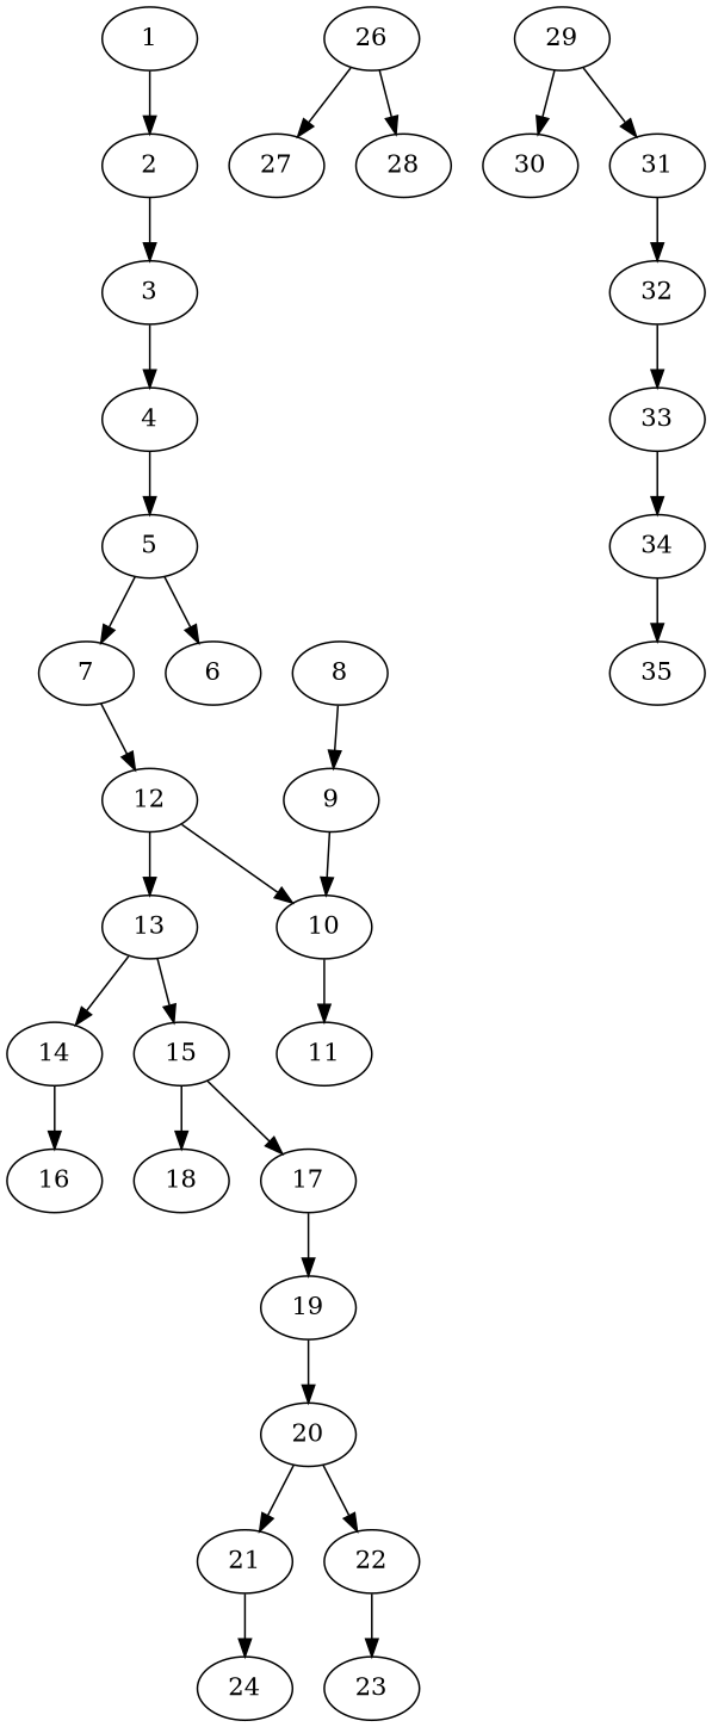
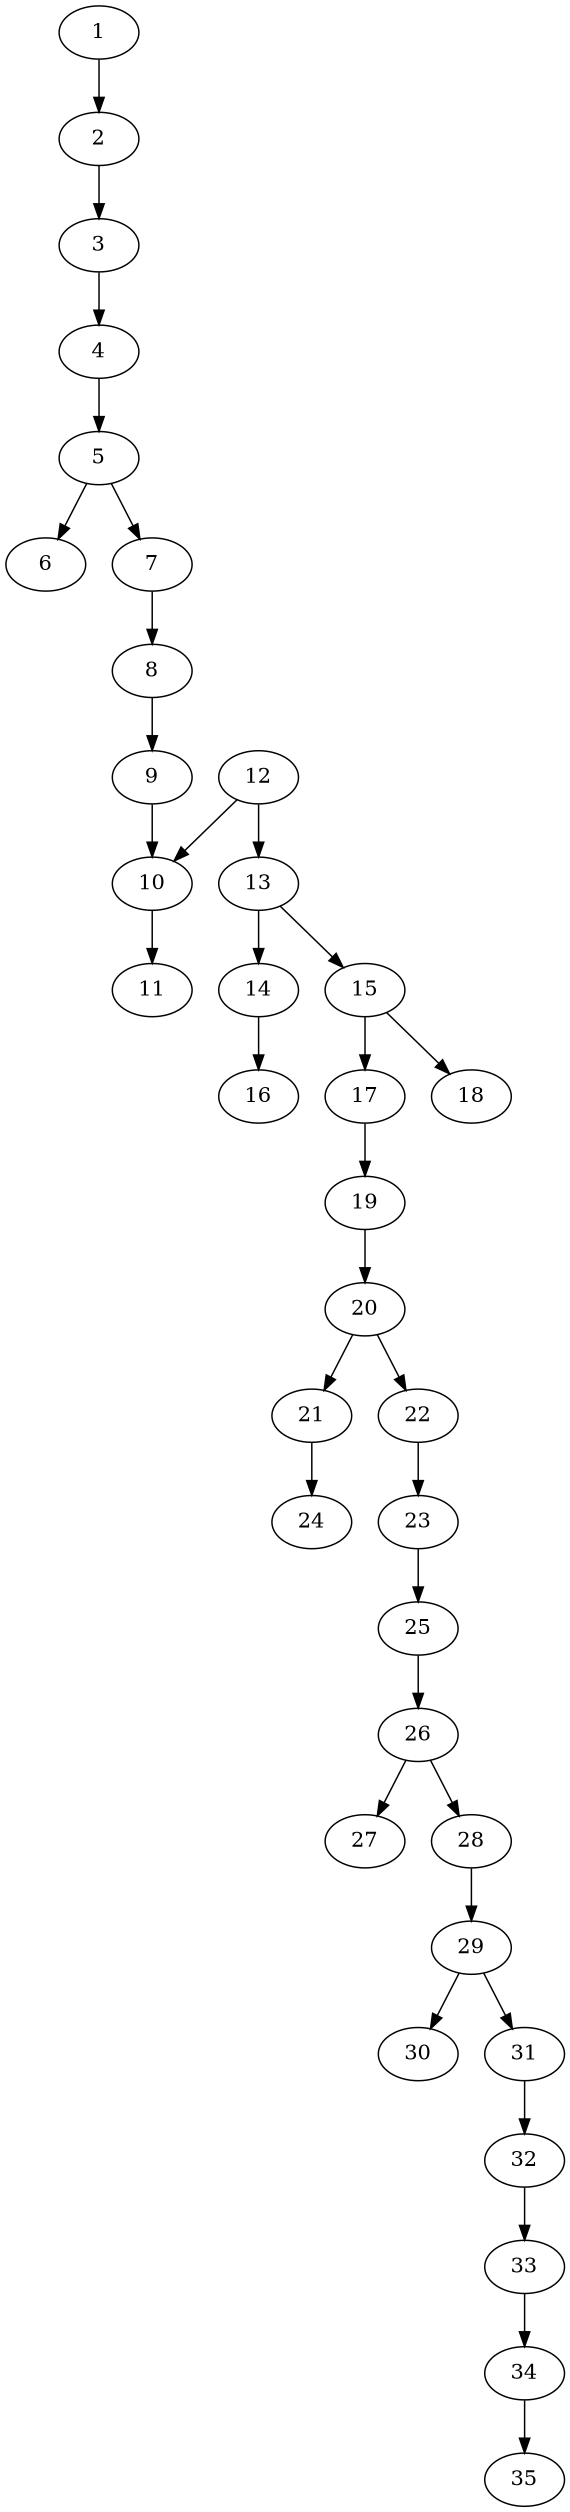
  digraph {
    node [alpha=0.05]
    1 [alpha=0.15 expect_size=51505152]
    2 [alpha=0.17 expect_size=45026304]
    3 [alpha=0.04 expect_size=10720256]
    4 [alpha=0.08 expect_size=25372672]
    5 [alpha=0.07 expect_size=28048384]
    6 [expect_size=41050112]
    7 [alpha=0.20 expect_size=32748544]
    8 [alpha=0.08 expect_size=25005056]
    9 [alpha=0.04 expect_size=21715968]
    10 [alpha=0.12 expect_size=44279808]
    11 [alpha=0.18 expect_size=8985600]
    12 [alpha=0.16 expect_size=43392000]
    13 [alpha=0.17 expect_size=35652608]
    14 [alpha=0.09 expect_size=44680192]
    15 [alpha=0.12 expect_size=15266816]
    16 [alpha=0.10 expect_size=30655488]
    17 [alpha=0.11 expect_size=41851904]
    18 [alpha=0.02 expect_size=40756224]
    19 [alpha=0.03 expect_size=12251136]
    20 [alpha=0.07 expect_size=21928960]
    21 [alpha=0.10 expect_size=49291264]
    22 [alpha=0.11 expect_size=45177856]
    24 [expect_size=28234752]
    23 [alpha=0.13 expect_size=35332096]
+   25 [expect_size=50598912]
    26 [alpha=0.02 expect_size=30667776]
    27 [alpha=0.09 expect_size=7866368]
    28 [expect_size=34957312]
    29 [alpha=0.09 expect_size=40023040]
    30 [alpha=0.08 expect_size=46479360]
    31 [alpha=0.10 expect_size=15016960]
    32 [alpha=0.07 expect_size=39084032]
    33 [alpha=0.17 expect_size=16907264]
    34 [alpha=0.04 expect_size=48335872]
    35 [alpha=0.16 expect_size=11941888]
    1 -> 2
    2 -> 3
    3 -> 4
    4 -> 5
    5 -> 6
    5 -> 7
-   7 -> 12
+   7 -> 8
    8 -> 9
    9 -> 10
    10 -> 11
    12 -> 10
    12 -> 13
    13 -> 14
    13 -> 15
    14 -> 16
    15 -> 17
    15 -> 18
    17 -> 19
    19 -> 20
    20 -> 21
    20 -> 22
    21 -> 24
    22 -> 23
+   23 -> 25
+   25 -> 26
    26 -> 27
    26 -> 28
+   28 -> 29
    29 -> 30
    29 -> 31
    31 -> 32
    32 -> 33
    33 -> 34
    34 -> 35
  }
